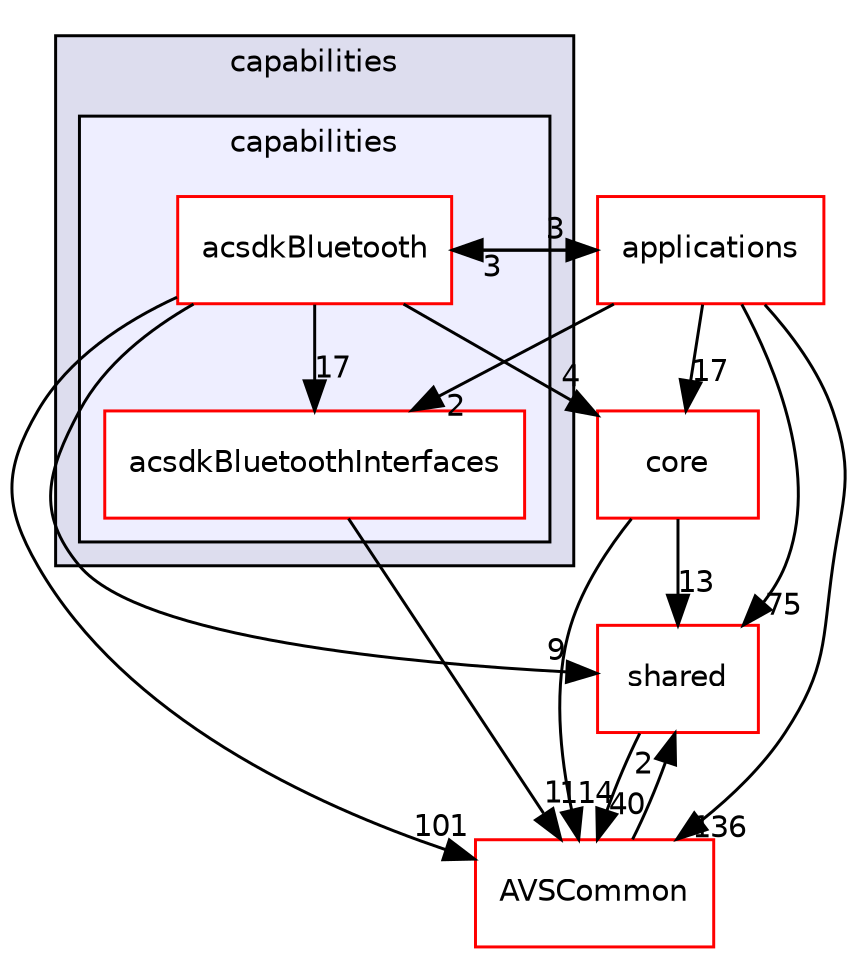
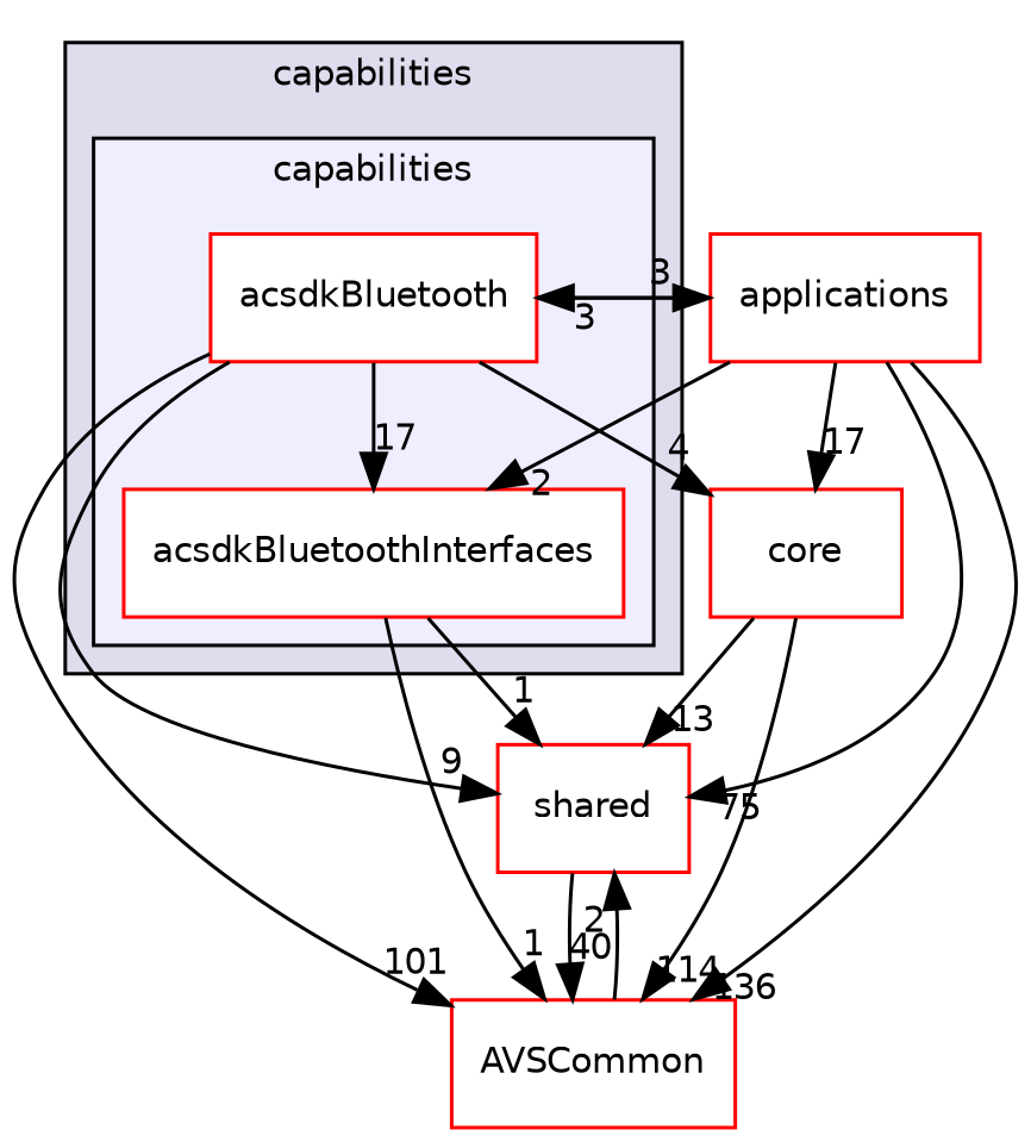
  digraph {
    compound=true
    node [color=red fillcolor=white fontname=Helvetica fontsize=10 shape=box style=filled]
    edge [headlabel=17 labeldistance=1.5 labelfontname=Helvetica labelfontsize=10]
    n1 [label=acsdkBluetooth]
    n2 [label=acsdkBluetoothInterfaces]
    n3 [label=shared]
    n4 [label=applications]
    n5 [label=AVSCommon]
    n6 [label=core]
    subgraph cluster_1 {
      bgcolor="#ddddee"
      fontname=Helvetica
      fontsize=10
      label=capabilities
      pencolor=black
      subgraph cluster_2 {
        bgcolor="#eeeeff"
        fontname=Helvetica
        fontsize=10
        label=capabilities
        pencolor=black
        n1
        n2
      }
    }
    n1 -> n2
    n1 -> n3 [headlabel=9]
    n1 -> n4 [headlabel=3]
    n1 -> n5 [headlabel=101]
    n1 -> n6 [headlabel=4]
+   n2 -> n3 [headlabel=1]
    n2 -> n5 [headlabel=1]
    n3 -> n5 [headlabel=40]
    n4 -> n1 [headlabel=3]
    n4 -> n2 [headlabel=2]
    n4 -> n3 [headlabel=75]
    n4 -> n5 [headlabel=136]
    n4 -> n6
    n5 -> n3 [headlabel=2]
    n6 -> n3 [headlabel=13]
    n6 -> n5 [headlabel=114]
  }
